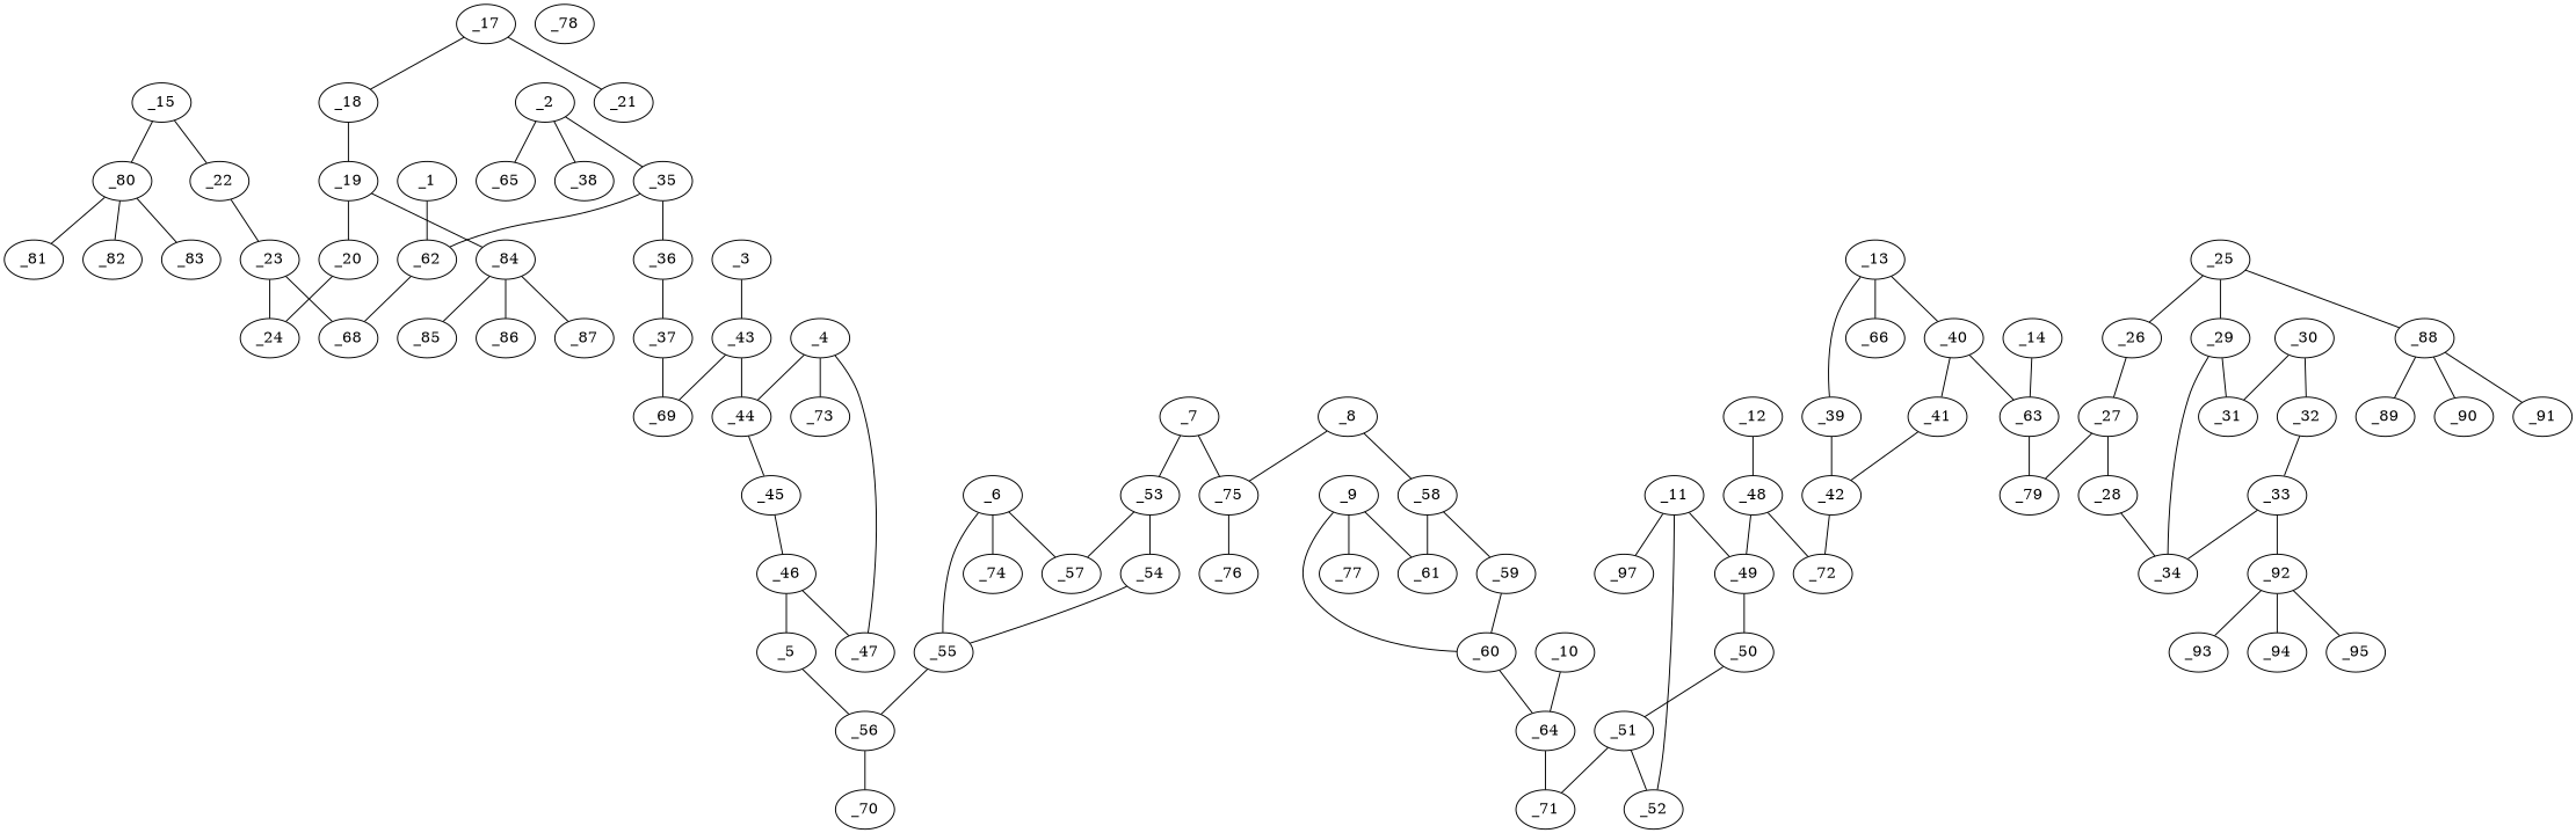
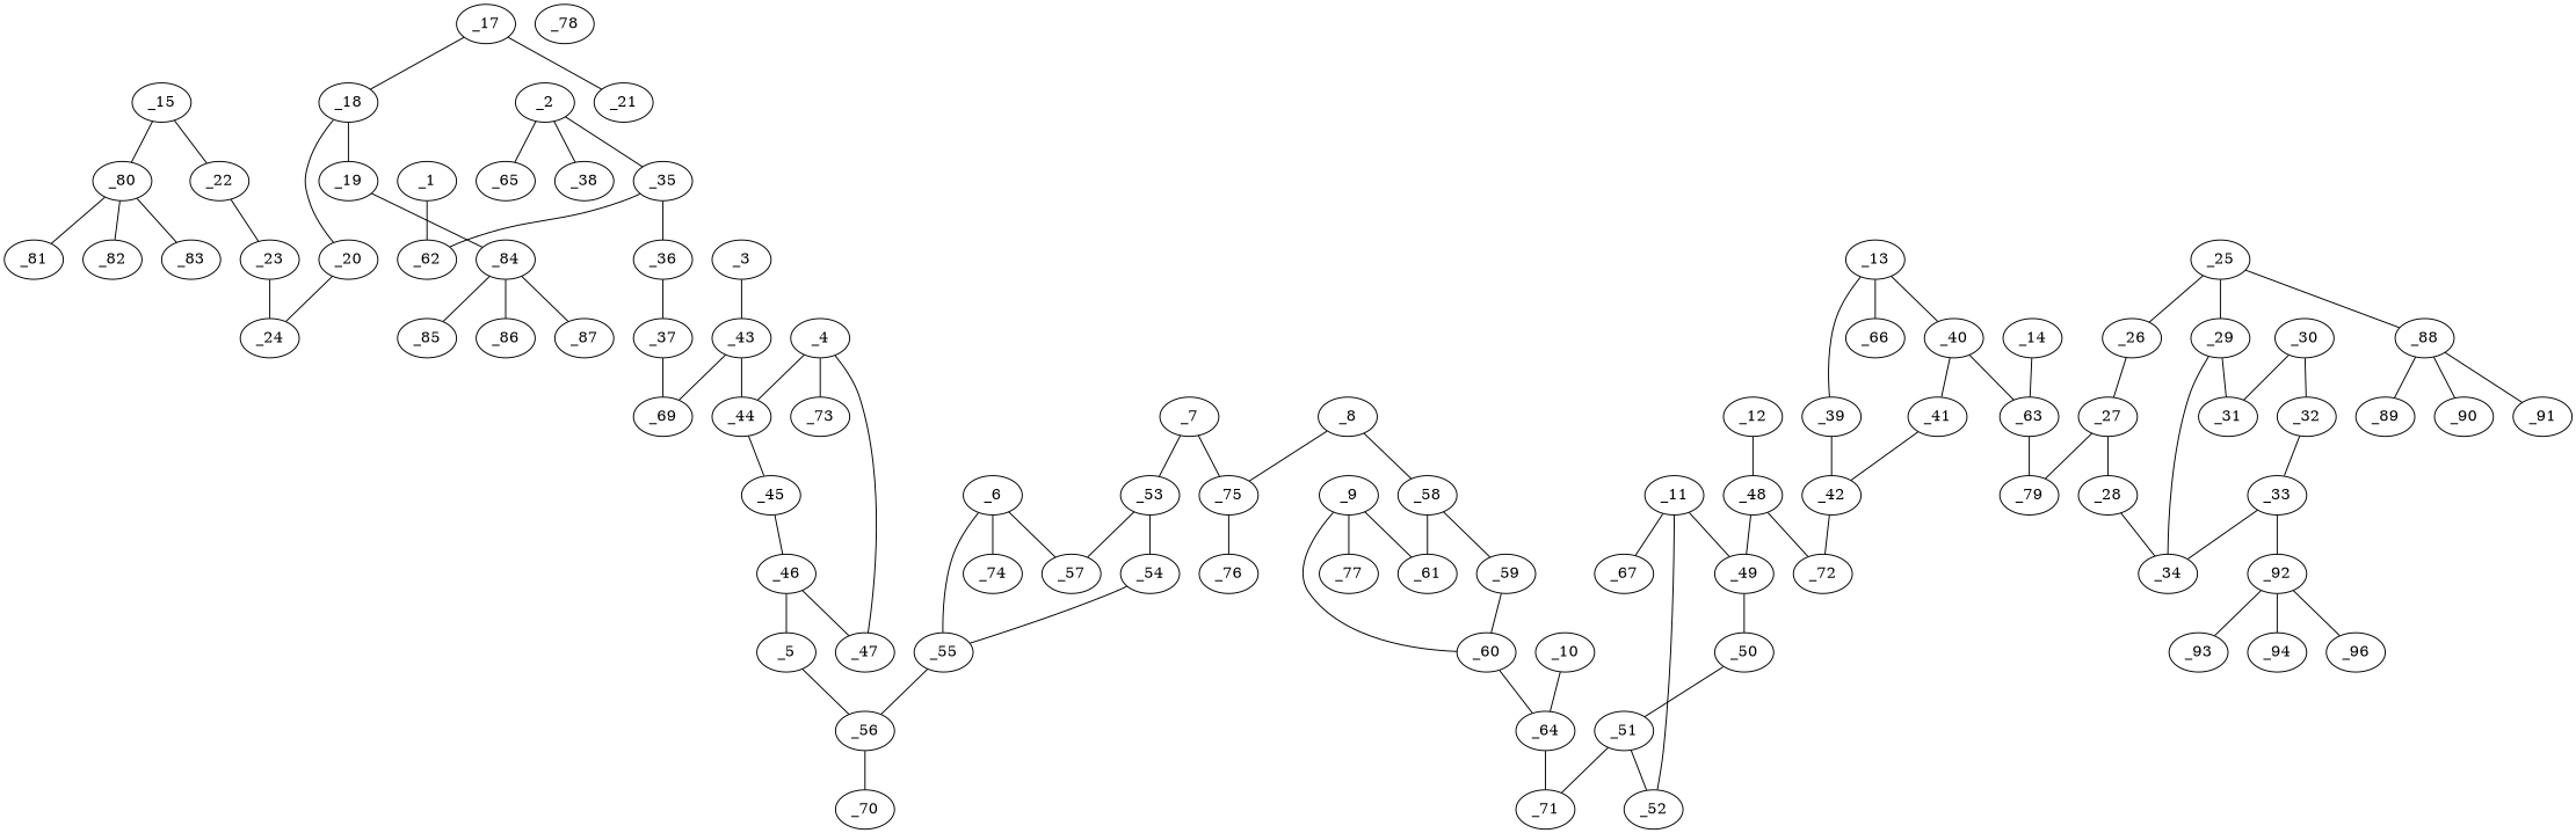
  graph {
    node [charge=0 chem=1 symbol="C  " x=6.3301 y=12.0265]
    edge [valence=1]
    _1 [chem=2 symbol="O  " x=13.9265 y=13.0265]
    _62 [x=13.9265]
-   _68 [chem=4 symbol="N  " x=14.7925 y=11.5265]
    _2 [chem=4 symbol="N  " x=12.1469 y=11.9332]
    _35 [x=13.0605 y=11.5265]
    _38 [x=11.4778 y=11.1901]
    _65 [x=11.939 y=12.9114]
    _36 [x=12.9559 y=10.532]
    _37 [x=11.9778 y=10.3241]
    _3 [chem=2 symbol="O  " x=9.9888 y=10.115]
    _43 [x=10.5765 y=9.306]
    _44 [x=10.1698 y=8.3924]
    _69 [chem=4 symbol="N  " x=11.5711 y=9.4105]
    _45 [x=10.6698 y=7.5264]
    _4 [chem=4 symbol="N  " x=9.1916 y=8.1845]
    _47 [x=9.0871 y=7.19]
    _73 [x=8.4485 y=8.8537]
    _46 [x=10.0007 y=6.7833]
    _5 [chem=2 symbol="O  " x=8.5144 y=5.445]
    _56 [x=9.4654 y=5.136]
    _70 [chem=4 symbol="N  " x=10.2086 y=5.8051]
    _6 [chem=4 symbol="N  " x=10.5869 y=3.7511]
    _55 [x=9.6733 y=4.1578]
    _57 [x=10.4823 y=2.7566]
    _74 [x=11.4529 y=4.2511]
    _7 [chem=4 symbol="N  " x=9.0975 y=1.6351]
    _53 [x=9.5042 y=2.5487]
    _75 [x=9.6852 y=0.8261]
    _54 [x=9.0042 y=3.4147]
    _76 [chem=2 symbol="O  " x=10.6798 y=0.9306]
    _8 [chem=4 symbol="N  " x=9.2785 y=-0.0874]
    _58 [x=9.8663 y=-0.8965]
    _61 [x=10.8663 y=-0.8965]
    _59 [x=9.5573 y=-1.8475]
    _60 [x=10.3663 y=-2.4353]
    _9 [chem=4 symbol="N  " x=11.1753 y=-1.8475]
    _77 [x=12.1264 y=-2.1565]
    _64 [x=10.3663 y=-3.4353]
    _71 [chem=4 symbol="N  " x=9.5002 y=-3.9353]
    _10 [chem=2 symbol="O  " x=11.2323 y=-3.9353]
    _11 [chem=4 symbol="N  " x=10.0002 y=-6.4741]
    _49 [x=9.0002 y=-6.4741]
    _52 [x=10.3093 y=-5.5231]
-   _67 [x=10.588 y=-7.2832 label=_97]
+   _67 [x=10.588 y=-7.2832]
    _50 [x=8.6912 y=-5.5231]
    _51 [x=9.5002 y=-4.9353]
    _12 [chem=2 symbol="O  " x=8.8192 y=-8.1967]
    _48 [x=8.4125 y=-7.2832]
    _72 [chem=4 symbol="N  " x=7.4179 y=-7.1786]
    _13 [chem=4 symbol="N  " x=5.5211 y=-8.9387]
    _39 [x=5.8301 y=-7.9876]
    _40 [y=-9.5265]
    _66 [x=4.5701 y=-9.2477]
    _42 [x=6.8301 y=-7.9876]
    _63 [y=-10.5265]
    _41 [x=7.1392 y=-8.9387]
    _79 [chem=4 symbol="N  " x=5.4641 y=-11.0265]
    _14 [chem=2 symbol="O  " x=7.1962 y=-11.0265]
    _15 [x=16.5246 y=13.5265]
    _22 [x=15.6586 y=13.0265]
    _80 [chem=6 symbol="P  " x=16.5246 y=14.5265]
    _23 [x=15.6586]
    _81 [chem=2 symbol="O  " x=16.5246 y=15.5265]
    _82 [chem=2 symbol="O  " x=17.5246 y=14.5265]
    _83 [chem=2 symbol="O  " x=15.5246 y=14.5265]
    _20 [x=17.3906]
    _24 [x=16.5246 y=11.5265]
    _21 [x=18.2566 y=13.5265]
    _17 [x=19.1227 y=13.0265]
    _18 [x=19.1227]
    _19 [x=18.2566 y=11.5265]
    _84 [chem=6 symbol="P  " x=18.2566 y=10.5265]
    _85 [chem=2 symbol="O  " x=18.2566 y=9.5265]
    _86 [chem=2 symbol="O  " x=17.2566 y=10.5265]
    _87 [chem=2 symbol="O  " x=19.2566 y=10.5265]
    _25 [y=-13.5265]
    _26 [y=-12.5265]
    _29 [x=5.4641 y=-14.0265]
    _88 [chem=6 symbol="P  " x=7.1961 y=-14.0265]
    _27 [x=5.4641 y=-12.0265]
    _34 [x=4.5981 y=-13.5265]
    _31 [x=5.4641 y=-15.0265]
    _89 [chem=2 symbol="O  " x=8.0622 y=-14.5265]
    _90 [chem=2 symbol="O  " x=6.6961 y=-14.8925]
    _91 [chem=2 symbol="O  " x=7.6962 y=-13.1605]
    _28 [x=4.5981 y=-12.5265]
    _30 [x=4.5981 y=-15.5265]
    _32 [x=3.732 y=-15.0265]
    _33 [x=3.732 y=-14.0265]
    _92 [chem=6 symbol="P  " x=2.866 y=-13.5265]
    _93 [chem=2 symbol="O  " x=2 y=-13.0265]
    _94 [chem=2 symbol="O  " x=3.366 y=-12.6604]
-   _95 [chem=2 symbol="O  " x=2.366 y=-14.3925]
+   _95 [chem=2 symbol="O  " x=2.366 y=-14.3925 label=_96]
    _78 [chem=29 symbol="Na " x=21.2566 y=0]
    _1 -- _62 [valence=2]
-   _62 -- _68
    _2 -- _35
    _2 -- _38
    _2 -- _65
    _35 -- _62
    _35 -- _36 [valence=2]
    _36 -- _37
    _37 -- _69
    _3 -- _43 [valence=2]
    _43 -- _44
    _43 -- _69
    _44 -- _45 [valence=2]
    _45 -- _46
    _4 -- _44
    _4 -- _47
    _4 -- _73
    _46 -- _47 [valence=2]
    _46 -- _5
    _5 -- _56 [valence=2]
    _56 -- _70
    _6 -- _55
    _6 -- _57
    _6 -- _74
    _55 -- _56
    _7 -- _53
    _7 -- _75
    _53 -- _57 [valence=2]
    _53 -- _54
    _75 -- _76 [valence=2]
    _54 -- _55 [valence=2]
    _8 -- _75
    _8 -- _58
    _58 -- _61 [valence=2]
    _58 -- _59
    _59 -- _60 [valence=2]
    _60 -- _64
    _9 -- _61
    _9 -- _60
    _9 -- _77
    _64 -- _71
    _10 -- _64 [valence=2]
    _11 -- _49
    _11 -- _52
    _11 -- _67
    _49 -- _50 [valence=2]
    _50 -- _51
    _51 -- _71
    _51 -- _52 [valence=2]
    _12 -- _48 [valence=2]
    _48 -- _49
    _48 -- _72
    _13 -- _39
    _13 -- _40
    _13 -- _66
    _39 -- _42 [valence=2]
    _40 -- _63
    _40 -- _41 [valence=2]
    _42 -- _72
    _63 -- _79
    _41 -- _42
    _14 -- _63 [valence=2]
    _15 -- _22 [valence=2]
    _15 -- _80
    _22 -- _23
    _80 -- _81 [valence=2]
    _80 -- _82
    _80 -- _83
-   _23 -- _68
    _23 -- _24 [valence=2]
    _20 -- _24
    _17 -- _21 [valence=2]
    _17 -- _18
    _18 -- _19 [valence=2]
-   _19 -- _20
+   _18 -- _20
    _19 -- _84
    _84 -- _85 [valence=2]
    _84 -- _86
    _84 -- _87
    _25 -- _26 [valence=2]
    _25 -- _29
    _25 -- _88
    _26 -- _27
    _29 -- _34
    _29 -- _31 [valence=2]
    _88 -- _89 [valence=2]
    _88 -- _90
    _88 -- _91
    _27 -- _79
    _27 -- _28 [valence=2]
    _28 -- _34
    _30 -- _31
    _30 -- _32 [valence=2]
    _32 -- _33
    _33 -- _34 [valence=2]
    _33 -- _92
    _92 -- _93 [valence=2]
    _92 -- _94
    _92 -- _95
  }
